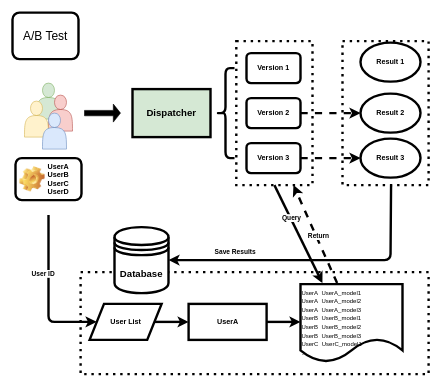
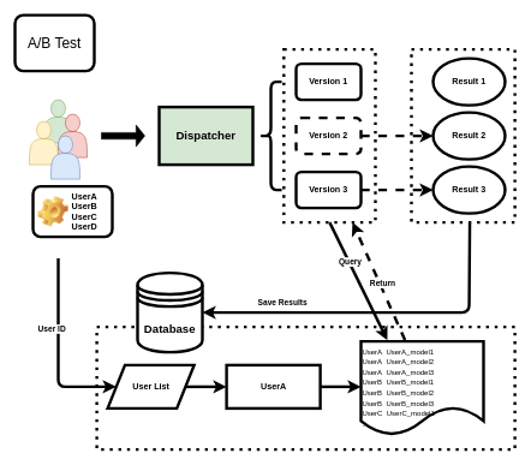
  <mxCell id="0" />
  <mxCell id="1" parent="0" />
  <mxCell id="2" value="&lt;b&gt;User List&lt;/b&gt;" style="shape=parallelogram;perimeter=parallelogramPerimeter;whiteSpace=wrap;html=1;strokeWidth=4;fillColor=#FFFFFF;align=center;" vertex="1" parent="1"><mxGeometry x="148.5" y="506" width="120" height="60" as="geometry" /></mxCell>
  <mxCell id="3" value="" style="whiteSpace=wrap;html=1;strokeWidth=4;fillColor=none;align=center;dashed=1;dashPattern=1 2;" vertex="1" parent="1"><mxGeometry x="133.5" y="453" width="580" height="170" as="geometry" /></mxCell>
  <mxCell id="4" value="" style="whiteSpace=wrap;html=1;strokeWidth=4;fillColor=none;align=center;dashed=1;dashPattern=1 2;" vertex="1" parent="1"><mxGeometry x="393" y="68" width="127" height="240" as="geometry" /></mxCell>
  <mxCell id="5" value="" style="shape=actor;whiteSpace=wrap;html=1;fillColor=#d5e8d4;strokeColor=#82b366;" vertex="1" parent="1"><mxGeometry x="60" y="138" width="40" height="60" as="geometry" /></mxCell>
  <mxCell id="6" value="" style="shape=actor;whiteSpace=wrap;html=1;fillColor=#f8cecc;strokeColor=#b85450;" vertex="1" parent="1"><mxGeometry x="80" y="158" width="40" height="60" as="geometry" /></mxCell>
  <mxCell id="7" value="" style="shape=actor;whiteSpace=wrap;html=1;fillColor=#fff2cc;strokeColor=#d6b656;" vertex="1" parent="1"><mxGeometry x="40" y="168" width="40" height="60" as="geometry" /></mxCell>
  <mxCell id="8" value="" style="shape=singleArrow;whiteSpace=wrap;html=1;fillColor=#000000;" vertex="1" parent="1"><mxGeometry x="140" y="173" width="60" height="30" as="geometry" /></mxCell>
  <mxCell id="9" value="&lt;b&gt;&lt;font style=&quot;font-size: 16px&quot;&gt;Dispatcher&lt;/font&gt;&lt;/b&gt;" style="rounded=0;whiteSpace=wrap;html=1;strokeWidth=4;fillColor=#d5e8d4;align=center;" vertex="1" parent="1"><mxGeometry x="220" y="148" width="130" height="80" as="geometry" /></mxCell>
  <mxCell id="10" value="" style="shape=curlyBracket;whiteSpace=wrap;html=1;rounded=1;strokeWidth=4;fillColor=#FFFFFF;" vertex="1" parent="1"><mxGeometry x="360" y="113" width="30" height="150" as="geometry" /></mxCell>
  <mxCell id="11" value="" style="shape=actor;whiteSpace=wrap;html=1;fillColor=#dae8fc;strokeColor=#6c8ebf;" vertex="1" parent="1"><mxGeometry x="70" y="188" width="40" height="60" as="geometry" /></mxCell>
  <mxCell id="12" value="&lt;b&gt;Version 1&lt;/b&gt;" style="rounded=1;whiteSpace=wrap;html=1;strokeWidth=4;fillColor=#FFFFFF;" vertex="1" parent="1"><mxGeometry x="410" y="88" width="90" height="50" as="geometry" /></mxCell>
- <mxCell id="13" value="&lt;b&gt;Version 2&lt;/b&gt;" style="rounded=1;whiteSpace=wrap;html=1;strokeWidth=4;fillColor=#FFFFFF;" vertex="1" parent="1"><mxGeometry x="410" y="163" width="90" height="50" as="geometry" /></mxCell>
+ <mxCell id="13" value="&lt;b&gt;Version 2&lt;/b&gt;" style="rounded=1;whiteSpace=wrap;html=1;strokeWidth=4;fillColor=#FFFFFF;dashed=1;" vertex="1" parent="1"><mxGeometry x="410" y="163" width="90" height="50" as="geometry" /></mxCell>
  <mxCell id="14" value="&lt;b&gt;Version 3&lt;/b&gt;" style="rounded=1;whiteSpace=wrap;html=1;strokeWidth=4;fillColor=#FFFFFF;" vertex="1" parent="1"><mxGeometry x="410" y="238" width="90" height="50" as="geometry" /></mxCell>
- <mxCell id="15" value="UserA&lt;br&gt;UserB&lt;br&gt;UserC&lt;br&gt;UserD" style="label;whiteSpace=wrap;html=1;image=img/clipart/Gear_128x128.png;strokeWidth=4;fillColor=#FFFFFF;" vertex="1" parent="1"><mxGeometry x="25" y="263" width="110" height="70" as="geometry" /></mxCell>
- <mxCell id="16" value="&lt;b&gt;Result 1&lt;/b&gt;" style="ellipse;whiteSpace=wrap;html=1;strokeWidth=4;fillColor=#FFFFFF;" vertex="1" parent="1"><mxGeometry x="600" y="70.5" width="100" height="65" as="geometry" /></mxCell>
+ <mxCell id="15" value="UserA&lt;br&gt;UserB&lt;br&gt;UserC&lt;br&gt;UserD" style="label;whiteSpace=wrap;html=1;image=img/clipart/Gear_128x128.png;strokeWidth=4;fillColor=#FFFFFF;" vertex="1" parent="1"><mxGeometry x="45" y="258" width="110" height="70" as="geometry" /></mxCell>
+ <mxCell id="16" value="&lt;b&gt;Result 1&lt;/b&gt;" style="ellipse;whiteSpace=wrap;html=1;strokeWidth=4;fillColor=#FFFFFF;" vertex="1" parent="1"><mxGeometry x="600" y="80.5" width="100" height="65" as="geometry" /></mxCell>
  <mxCell id="17" value="" style="endArrow=classic;html=1;rounded=0;strokeWidth=4;exitX=1;exitY=0.5;exitDx=0;exitDy=0;entryX=0;entryY=0.5;entryDx=0;entryDy=0;dashed=1;" edge="1" parent="1" source="13" target="18"><mxGeometry width="50" height="50" relative="1" as="geometry"><mxPoint x="520" y="187.5" as="sourcePoint" /><mxPoint x="580" y="187.5" as="targetPoint" /></mxGeometry></mxCell>
  <mxCell id="18" value="&lt;b&gt;Result 2&lt;/b&gt;" style="ellipse;whiteSpace=wrap;html=1;strokeWidth=4;fillColor=#FFFFFF;" vertex="1" parent="1"><mxGeometry x="600" y="155.5" width="100" height="65" as="geometry" /></mxCell>
  <mxCell id="19" value="" style="endArrow=classic;html=1;rounded=0;strokeWidth=4;exitX=1;exitY=0.5;exitDx=0;exitDy=0;entryX=0;entryY=0.5;entryDx=0;entryDy=0;dashed=1;" edge="1" parent="1" source="14" target="20"><mxGeometry width="50" height="50" relative="1" as="geometry"><mxPoint x="520" y="262.5" as="sourcePoint" /><mxPoint x="590" y="263" as="targetPoint" /></mxGeometry></mxCell>
  <mxCell id="20" value="&lt;b&gt;Result 3&lt;/b&gt;" style="ellipse;whiteSpace=wrap;html=1;strokeWidth=4;fillColor=#FFFFFF;" vertex="1" parent="1"><mxGeometry x="600" y="230.5" width="100" height="65" as="geometry" /></mxCell>
  <mxCell id="21" value="" style="edgeStyle=segmentEdgeStyle;endArrow=classic;html=1;strokeWidth=4;entryX=0.046;entryY=0.488;entryDx=0;entryDy=0;entryPerimeter=0;" edge="1" parent="1" target="3"><mxGeometry width="50" height="50" relative="1" as="geometry"><mxPoint x="80" y="358" as="sourcePoint" /><mxPoint x="120" y="536" as="targetPoint" /><Array as="points"><mxPoint x="80" y="536" /></Array></mxGeometry></mxCell>
  <mxCell id="22" value="&lt;b&gt;User ID&lt;/b&gt;" style="edgeLabel;html=1;align=center;verticalAlign=middle;resizable=0;points=[];" vertex="1" connectable="0" parent="21"><mxGeometry x="-0.385" y="23" relative="1" as="geometry"><mxPoint x="-33" y="18" as="offset" /></mxGeometry></mxCell>
  <mxCell id="23" value="" style="endArrow=classic;html=1;strokeWidth=4;entryX=0.215;entryY=-0.013;entryDx=0;entryDy=0;entryPerimeter=0;exitX=0.5;exitY=1;exitDx=0;exitDy=0;" edge="1" parent="1" source="4" target="31"><mxGeometry width="50" height="50" relative="1" as="geometry"><mxPoint x="459" y="319" as="sourcePoint" /><mxPoint x="529" y="419" as="targetPoint" /></mxGeometry></mxCell>
  <mxCell id="24" value="&lt;b&gt;Query&lt;/b&gt;" style="edgeLabel;html=1;align=center;verticalAlign=middle;resizable=0;points=[];" vertex="1" connectable="0" parent="23"><mxGeometry x="-0.569" relative="1" as="geometry"><mxPoint x="10.5" y="19.21" as="offset" /></mxGeometry></mxCell>
  <mxCell id="25" value="" style="endArrow=classic;html=1;strokeWidth=4;dashed=1;exitX=0.359;exitY=-0.013;exitDx=0;exitDy=0;exitPerimeter=0;entryX=0.75;entryY=1;entryDx=0;entryDy=0;" edge="1" parent="1" source="31" target="4"><mxGeometry width="50" height="50" relative="1" as="geometry"><mxPoint x="551" y="398.5" as="sourcePoint" /><mxPoint x="490" y="318" as="targetPoint" /></mxGeometry></mxCell>
  <mxCell id="26" value="&lt;b&gt;Return&lt;/b&gt;" style="edgeLabel;html=1;align=center;verticalAlign=middle;resizable=0;points=[];" vertex="1" connectable="0" parent="25"><mxGeometry x="-0.569" relative="1" as="geometry"><mxPoint x="-15.98" y="-43.49" as="offset" /></mxGeometry></mxCell>
  <mxCell id="27" value="" style="whiteSpace=wrap;html=1;strokeWidth=4;fillColor=none;align=center;dashed=1;dashPattern=1 2;" vertex="1" parent="1"><mxGeometry x="570" y="68" width="143.5" height="240" as="geometry" /></mxCell>
  <mxCell id="28" value="" style="edgeStyle=elbowEdgeStyle;elbow=horizontal;endArrow=classic;html=1;strokeWidth=4;exitX=0.564;exitY=1.004;exitDx=0;exitDy=0;exitPerimeter=0;entryX=1;entryY=0.5;entryDx=0;entryDy=0;" edge="1" parent="1" source="27" target="30"><mxGeometry width="50" height="50" relative="1" as="geometry"><mxPoint x="660" y="324" as="sourcePoint" /><mxPoint x="330" y="374" as="targetPoint" /><Array as="points"><mxPoint x="650" y="374" /></Array></mxGeometry></mxCell>
  <mxCell id="29" value="&lt;b&gt;Save Results&lt;/b&gt;" style="edgeLabel;html=1;align=center;verticalAlign=middle;resizable=0;points=[];" vertex="1" connectable="0" parent="28"><mxGeometry x="0.566" relative="1" as="geometry"><mxPoint x="3.03" y="-15" as="offset" /></mxGeometry></mxCell>
  <mxCell id="30" value="&lt;b&gt;&lt;font style=&quot;font-size: 16px&quot;&gt;Database&lt;/font&gt;&lt;/b&gt;" style="shape=datastore;whiteSpace=wrap;html=1;strokeWidth=4;fillColor=#FFFFFF;" vertex="1" parent="1"><mxGeometry x="190" y="378" width="90" height="110" as="geometry" /></mxCell>
  <mxCell id="31" value="&lt;font style=&quot;font-size: 10px&quot;&gt;&lt;span&gt;UserA&amp;nbsp; UserA_model1&amp;nbsp;&lt;br&gt;UserA&amp;nbsp; UserA_model2&lt;br&gt;UserA&amp;nbsp; UserA_model3&lt;br&gt;UserB&amp;nbsp; UserB_model1&lt;br&gt;UserB&amp;nbsp; UserB_model2&lt;br&gt;UserB&amp;nbsp; UserB_model3&lt;br&gt;&lt;/span&gt;UserC&amp;nbsp; UserC_model1&lt;br&gt;...&lt;/font&gt;" style="shape=document;whiteSpace=wrap;html=1;boundedLbl=1;strokeWidth=4;fillColor=#FFFFFF;align=left;horizontal=1;verticalAlign=top;labelPosition=center;verticalLabelPosition=middle;" vertex="1" parent="1"><mxGeometry x="500" y="473" width="170" height="130" as="geometry" /></mxCell>
  <mxCell id="32" value="&lt;b&gt;UserA&lt;/b&gt;" style="rounded=0;whiteSpace=wrap;html=1;strokeWidth=4;fillColor=#FFFFFF;align=center;" vertex="1" parent="1"><mxGeometry x="313.5" y="506" width="130" height="60" as="geometry" /></mxCell>
  <mxCell id="33" value="" style="edgeStyle=orthogonalEdgeStyle;rounded=0;orthogonalLoop=1;jettySize=auto;html=1;strokeWidth=4;" edge="1" parent="1" source="2"><mxGeometry relative="1" as="geometry"><mxPoint x="313.5" y="536" as="targetPoint" /></mxGeometry></mxCell>
  <mxCell id="34" value="" style="edgeStyle=orthogonalEdgeStyle;rounded=0;orthogonalLoop=1;jettySize=auto;html=1;strokeWidth=4;exitX=1;exitY=0.5;exitDx=0;exitDy=0;" edge="1" parent="1" source="32"><mxGeometry relative="1" as="geometry"><mxPoint x="456.5" y="535.5" as="sourcePoint" /><mxPoint x="500" y="536" as="targetPoint" /></mxGeometry></mxCell>
  <mxCell id="35" value="&lt;font style=&quot;font-size: 20px&quot;&gt;A/B Test&lt;/font&gt;" style="rounded=1;whiteSpace=wrap;html=1;strokeWidth=4;fillColor=none;align=center;" vertex="1" parent="1"><mxGeometry x="20" y="20.5" width="110" height="77.5" as="geometry" /></mxCell>
